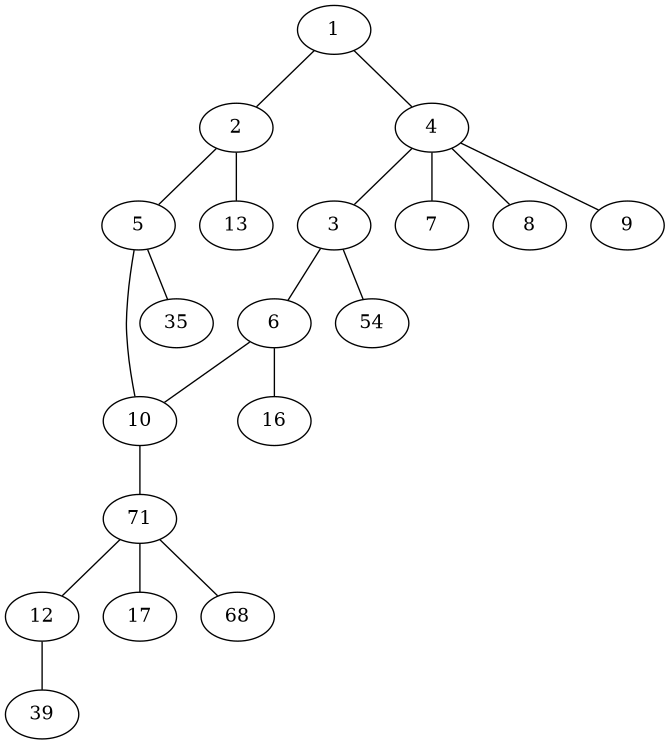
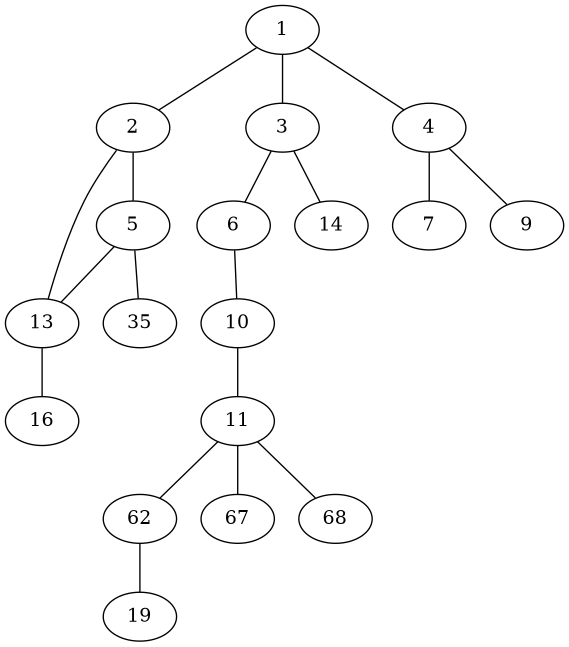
  graph {
    node [chem=C]
    edge [valence=1]
    1
    2
    3
    4
    5
    13 [chem=H]
    6
-   14 [chem=H label=54]
+   14 [chem=H]
    7 [chem=F]
-   8 [chem=F]
    9 [chem=F]
    10
    n13 [chem=H label=35]
    16 [chem=H]
-   11 [label=71]
-   12 [chem=O]
-   17 [chem=H]
+   11
+   12 [chem=O label=62]
+   17 [chem=H label=67]
    n18 [chem=H label=68]
-   19 [chem=H label=39]
+   19 [chem=H]
    1 -- 2 [valence=2]
-   4 -- 3
+   1 -- 3
    1 -- 4
    2 -- 5
    2 -- 13
    3 -- 6 [valence=2]
    3 -- 14
    4 -- 7
-   4 -- 8
    4 -- 9
-   5 -- 10 [valence=2]
+   5 -- 13 [valence=2]
    5 -- n13
    6 -- 10
-   6 -- 16
+   13 -- 16
    10 -- 11
    11 -- 12
    11 -- 17
    11 -- n18
    12 -- 19
  }
